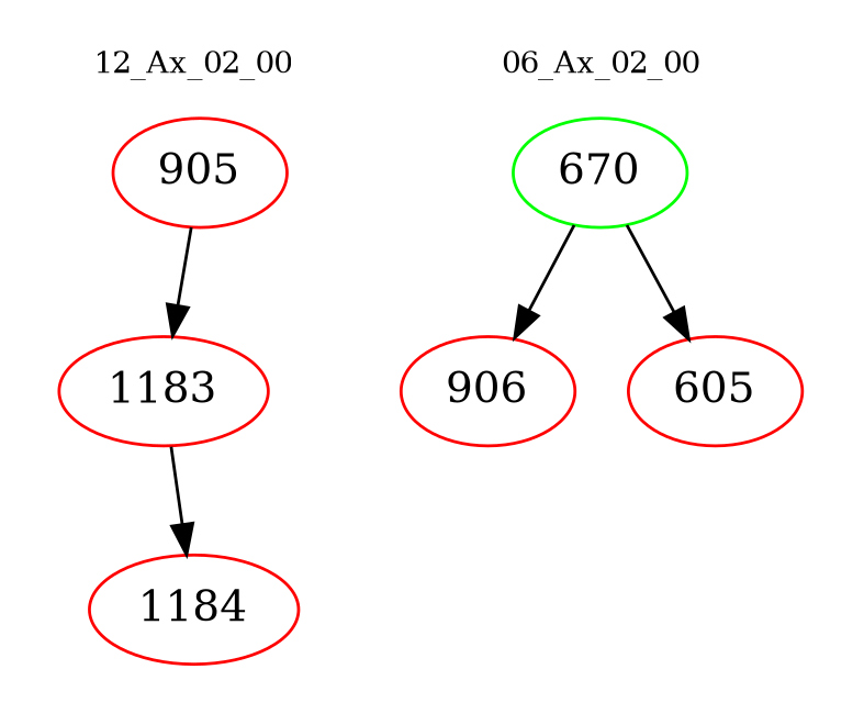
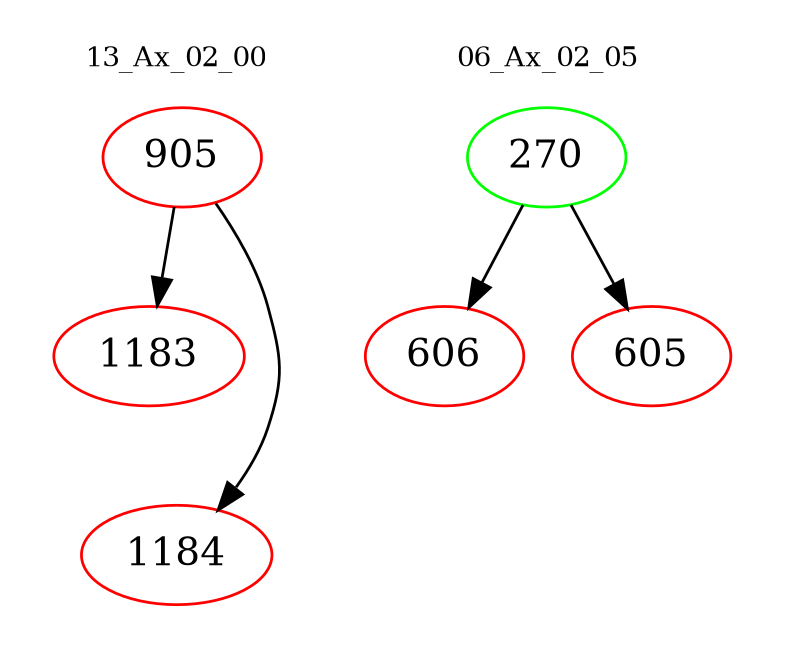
  digraph {
    node [color=red]
    edge [color=black]
    n1 [label=905]
    n2 [label=1183]
    n3 [label=1184]
-   n4 [color=green label=670]
-   n5 [label=906]
+   n4 [color=green label=270]
+   n5 [label=606]
    n6 [label=605]
    subgraph cluster_1 {
      color=white
      fontsize=10
-     label="12_Ax_02_00"
+     label="13_Ax_02_00"
      n1
      n2
      n3
    }
    subgraph cluster_2 {
      color=white
      fontsize=10
-     label="06_Ax_02_00"
+     label="06_Ax_02_05"
      n4
      n5
      n6
    }
    n1 -> n2
-   n2 -> n3
+   n1 -> n3
    n4 -> n5
    n4 -> n6
  }
